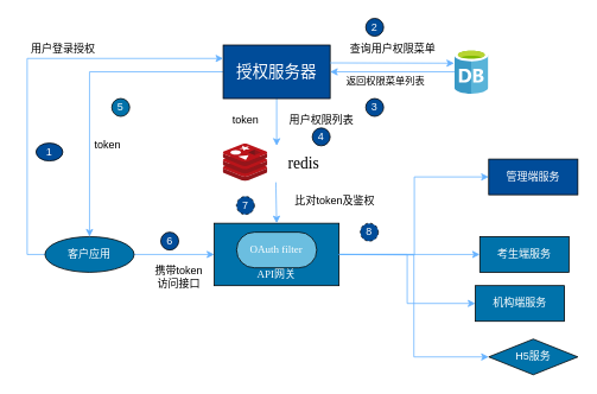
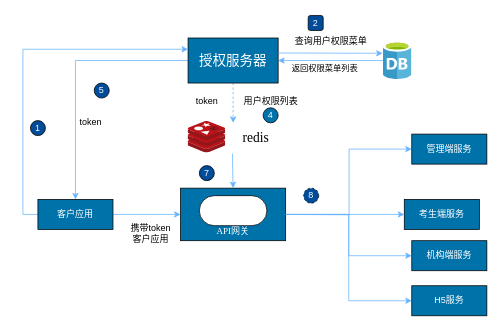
  <mxCell id="0" />
  <mxCell id="1" parent="0" />
  <mxCell id="2" value="" style="image;sketch=0;aspect=fixed;html=1;points=[];align=center;fontSize=12;image=img/lib/mscae/Cache_Redis_Product.svg;" vertex="1" parent="1"><mxGeometry x="250" y="161" width="50" height="42" as="geometry" /></mxCell>
- <mxCell id="3" value="" style="edgeStyle=orthogonalEdgeStyle;rounded=0;orthogonalLoop=1;jettySize=auto;html=1;strokeColor=#66B2FF;" edge="1" parent="1" source="5" target="10"><mxGeometry relative="1" as="geometry"><Array as="points"><mxPoint x="310" y="160" /><mxPoint x="310" y="160" /></Array></mxGeometry></mxCell>
+ <mxCell id="3" value="" style="edgeStyle=orthogonalEdgeStyle;rounded=0;orthogonalLoop=1;jettySize=auto;html=1;strokeColor=#66B2FF;dashed=1;" edge="1" parent="1" source="5" target="10"><mxGeometry relative="1" as="geometry"><Array as="points"><mxPoint x="310" y="160" /><mxPoint x="310" y="160" /></Array></mxGeometry></mxCell>
  <mxCell id="4" style="edgeStyle=orthogonalEdgeStyle;rounded=0;orthogonalLoop=1;jettySize=auto;html=1;exitX=0;exitY=0.5;exitDx=0;exitDy=0;strokeColor=#66B2FF;" edge="1" parent="1" source="5" target="19"><mxGeometry relative="1" as="geometry" /></mxCell>
- <mxCell id="5" value="&lt;font style=&quot;font-size: 18px;&quot; color=&quot;#ffffff&quot;&gt;授权服务器&lt;/font&gt;" style="rounded=0;whiteSpace=wrap;html=1;fillColor=#004c99;" vertex="1" parent="1"><mxGeometry x="250" y="50" width="120" height="60" as="geometry" /></mxCell>
+ <mxCell id="5" value="&lt;font style=&quot;font-size: 18px;&quot; color=&quot;#ffffff&quot;&gt;授权服务器&lt;/font&gt;" style="rounded=0;whiteSpace=wrap;html=1;fillColor=#0072aa;" vertex="1" parent="1"><mxGeometry x="250" y="50" width="120" height="60" as="geometry" /></mxCell>
  <mxCell id="6" value="" style="edgeStyle=orthogonalEdgeStyle;rounded=0;orthogonalLoop=1;jettySize=auto;html=1;strokeColor=#66B2FF;" edge="1" parent="1" source="8" target="5"><mxGeometry relative="1" as="geometry" /></mxCell>
  <mxCell id="7" value="返回权限菜单列表" style="edgeLabel;html=1;align=center;verticalAlign=middle;resizable=0;points=[];" vertex="1" connectable="0" parent="6"><mxGeometry x="0.349" y="3" relative="1" as="geometry"><mxPoint x="15" y="7" as="offset" /></mxGeometry></mxCell>
  <mxCell id="8" value="" style="image;sketch=0;aspect=fixed;html=1;points=[];align=center;fontSize=12;image=img/lib/mscae/Database_General.svg;" vertex="1" parent="1"><mxGeometry x="510" y="55" width="38" height="50" as="geometry" /></mxCell>
  <mxCell id="9" value="" style="endArrow=classic;html=1;rounded=0;strokeColor=#66B2FF;entryX=-0.022;entryY=0.307;entryDx=0;entryDy=0;entryPerimeter=0;" edge="1" parent="1" target="8"><mxGeometry width="50" height="50" relative="1" as="geometry"><mxPoint x="370" y="70" as="sourcePoint" /><mxPoint x="460" y="70" as="targetPoint" /></mxGeometry></mxCell>
  <mxCell id="10" value="&lt;font style=&quot;font-size: 18px;&quot; face=&quot;Georgia&quot;&gt;redis&lt;/font&gt;" style="text;html=1;align=center;verticalAlign=middle;resizable=0;points=[];autosize=1;strokeColor=none;fillColor=none;" vertex="1" parent="1"><mxGeometry x="310" y="163" width="60" height="40" as="geometry" /></mxCell>
  <mxCell id="11" style="edgeStyle=orthogonalEdgeStyle;rounded=0;orthogonalLoop=1;jettySize=auto;html=1;entryX=0;entryY=0.5;entryDx=0;entryDy=0;strokeColor=#66B2FF;" edge="1" parent="1" target="28"><mxGeometry relative="1" as="geometry"><mxPoint x="380" y="285" as="sourcePoint" /></mxGeometry></mxCell>
  <mxCell id="12" value="&lt;font face=&quot;Georgia&quot; color=&quot;#ffffff&quot;&gt;&lt;br&gt;&lt;br&gt;&lt;br&gt;API网关&lt;/font&gt;" style="rounded=0;whiteSpace=wrap;html=1;fillColor=#0072aa;" vertex="1" parent="1"><mxGeometry x="240" y="250" width="140" height="70" as="geometry" /></mxCell>
- <mxCell id="13" value="&lt;font face=&quot;Georgia&quot; color=&quot;#ffffff&quot;&gt;OAuth filter&lt;/font&gt;" style="rounded=1;whiteSpace=wrap;html=1;arcSize=50;fillColor=#6bbee0;" vertex="1" parent="1"><mxGeometry x="265" y="260" width="90" height="40" as="geometry" /></mxCell>
- <mxCell id="14" value="&lt;font color=&quot;#ffffff&quot;&gt;3&lt;/font&gt;" style="ellipse;whiteSpace=wrap;html=1;aspect=fixed;fillColor=#004C99;" vertex="1" parent="1"><mxGeometry x="410" y="110" width="20" height="20" as="geometry" /></mxCell>
- <mxCell id="15" value="&lt;font color=&quot;#ffffff&quot;&gt;2&lt;/font&gt;" style="ellipse;whiteSpace=wrap;html=1;aspect=fixed;fillColor=#004C99;" vertex="1" parent="1"><mxGeometry x="410" y="20" width="20" height="20" as="geometry" /></mxCell>
- <mxCell id="16" value="&lt;font color=&quot;#ffffff&quot;&gt;1&lt;/font&gt;" style="ellipse;whiteSpace=wrap;html=1;aspect=fixed;fillColor=#004C99;" vertex="1" parent="1"><mxGeometry x="40" y="160" width="30" height="20" as="geometry" /></mxCell>
+ <mxCell id="13" value="&lt;font face=&quot;Georgia&quot; color=&quot;#ffffff&quot;&gt;OAuth filter&lt;/font&gt;" style="rounded=1;whiteSpace=wrap;html=1;arcSize=50;fillColor=#ffffff;" vertex="1" parent="1"><mxGeometry x="265" y="260" width="90" height="40" as="geometry" /></mxCell>
+ <mxCell id="15" value="&lt;font color=&quot;#ffffff&quot;&gt;2&lt;/font&gt;" style="whiteSpace=wrap;html=1;aspect=fixed;fillColor=#004C99;rounded=1;" vertex="1" parent="1"><mxGeometry x="410" y="20" width="20" height="20" as="geometry" /></mxCell>
+ <mxCell id="16" value="&lt;font color=&quot;#ffffff&quot;&gt;1&lt;/font&gt;" style="ellipse;whiteSpace=wrap;html=1;aspect=fixed;fillColor=#004C99;" vertex="1" parent="1"><mxGeometry x="40" y="160" width="20" height="20" as="geometry" /></mxCell>
  <mxCell id="17" style="edgeStyle=orthogonalEdgeStyle;rounded=0;orthogonalLoop=1;jettySize=auto;html=1;entryX=0;entryY=0.5;entryDx=0;entryDy=0;strokeColor=#66B2FF;" edge="1" parent="1" source="19" target="12"><mxGeometry relative="1" as="geometry" /></mxCell>
  <mxCell id="18" style="edgeStyle=orthogonalEdgeStyle;rounded=0;orthogonalLoop=1;jettySize=auto;html=1;exitX=0;exitY=0.5;exitDx=0;exitDy=0;entryX=0;entryY=0.25;entryDx=0;entryDy=0;strokeColor=#66B2FF;" edge="1" parent="1" source="19" target="5"><mxGeometry relative="1" as="geometry" /></mxCell>
- <mxCell id="19" value="&lt;font color=&quot;#ffffff&quot;&gt;客户应用&lt;/font&gt;" style="ellipse;whiteSpace=wrap;html=1;fillColor=#0072aa;" vertex="1" parent="1"><mxGeometry x="50" y="265" width="100" height="40" as="geometry" /></mxCell>
+ <mxCell id="19" value="&lt;font color=&quot;#ffffff&quot;&gt;客户应用&lt;/font&gt;" style="rounded=0;whiteSpace=wrap;html=1;fillColor=#0072aa;" vertex="1" parent="1"><mxGeometry x="50" y="265" width="100" height="40" as="geometry" /></mxCell>
  <mxCell id="20" style="edgeStyle=orthogonalEdgeStyle;rounded=0;orthogonalLoop=1;jettySize=auto;html=1;entryX=0.5;entryY=0;entryDx=0;entryDy=0;exitX=-0.014;exitY=1.025;exitDx=0;exitDy=0;exitPerimeter=0;strokeColor=#66B2FF;" edge="1" parent="1" source="10" target="12"><mxGeometry relative="1" as="geometry"><mxPoint x="310" y="210" as="sourcePoint" /><mxPoint x="330" y="230" as="targetPoint" /><Array as="points"><mxPoint x="309" y="210" /></Array></mxGeometry></mxCell>
- <mxCell id="21" value="用户登录授权" style="text;html=1;align=center;verticalAlign=middle;resizable=0;points=[];autosize=1;strokeColor=none;fillColor=none;" vertex="1" parent="1"><mxGeometry x="20" y="40" width="100" height="30" as="geometry" /></mxCell>
  <mxCell id="22" value="查询用户权限菜单" style="text;html=1;align=center;verticalAlign=middle;resizable=0;points=[];autosize=1;strokeColor=none;fillColor=none;" vertex="1" parent="1"><mxGeometry x="380" y="40" width="120" height="30" as="geometry" /></mxCell>
  <mxCell id="23" value="用户权限列表" style="text;html=1;align=center;verticalAlign=middle;resizable=0;points=[];autosize=1;strokeColor=none;fillColor=none;" vertex="1" parent="1"><mxGeometry x="310" y="120" width="100" height="30" as="geometry" /></mxCell>
  <mxCell id="24" value="token" style="text;html=1;align=center;verticalAlign=middle;resizable=0;points=[];autosize=1;strokeColor=none;fillColor=none;" vertex="1" parent="1"><mxGeometry x="250" y="120" width="50" height="30" as="geometry" /></mxCell>
  <mxCell id="25" value="token" style="text;html=1;align=center;verticalAlign=middle;resizable=0;points=[];autosize=1;strokeColor=none;fillColor=none;" vertex="1" parent="1"><mxGeometry x="95" y="148" width="50" height="30" as="geometry" /></mxCell>
- <mxCell id="26" value="携带token&lt;br&gt;访问接口" style="text;html=1;align=center;verticalAlign=middle;resizable=0;points=[];autosize=1;strokeColor=none;fillColor=none;" vertex="1" parent="1"><mxGeometry x="160" y="290" width="80" height="40" as="geometry" /></mxCell>
- <mxCell id="27" value="比对token及鉴权" style="text;html=1;align=center;verticalAlign=middle;resizable=0;points=[];autosize=1;strokeColor=none;fillColor=none;" vertex="1" parent="1"><mxGeometry x="320" y="210" width="110" height="30" as="geometry" /></mxCell>
- <mxCell id="28" value="&lt;font color=&quot;#ffffff&quot;&gt;管理端服务&lt;/font&gt;" style="rounded=0;whiteSpace=wrap;html=1;fillColor=#004c99;" vertex="1" parent="1"><mxGeometry x="548" y="178" width="100" height="40" as="geometry" /></mxCell>
+ <mxCell id="26" value="携带token&lt;br&gt;客户应用" style="text;html=1;align=center;verticalAlign=middle;resizable=0;points=[];autosize=1;strokeColor=none;fillColor=none;" vertex="1" parent="1"><mxGeometry x="160" y="290" width="80" height="40" as="geometry" /></mxCell>
+ <mxCell id="28" value="&lt;font color=&quot;#ffffff&quot;&gt;管理端服务&lt;/font&gt;" style="rounded=0;whiteSpace=wrap;html=1;fillColor=#0072aa;" vertex="1" parent="1"><mxGeometry x="548" y="178" width="100" height="40" as="geometry" /></mxCell>
  <mxCell id="29" value="&lt;font color=&quot;#ffffff&quot;&gt;考生端服务&lt;/font&gt;" style="rounded=0;whiteSpace=wrap;html=1;fillColor=#0072aa;" vertex="1" parent="1"><mxGeometry x="538" y="265" width="100" height="40" as="geometry" /></mxCell>
- <mxCell id="30" value="&lt;font color=&quot;#ffffff&quot;&gt;机构端服务&lt;/font&gt;" style="rounded=0;whiteSpace=wrap;html=1;fillColor=#0072aa;" vertex="1" parent="1"><mxGeometry x="533" y="320" width="100" height="40" as="geometry" /></mxCell>
- <mxCell id="31" value="&lt;font color=&quot;#ffffff&quot;&gt;H5服务&lt;/font&gt;" style="rhombus;whiteSpace=wrap;html=1;fillColor=#0072aa;" vertex="1" parent="1"><mxGeometry x="548" y="380" width="100" height="40" as="geometry" /></mxCell>
+ <mxCell id="30" value="&lt;font color=&quot;#ffffff&quot;&gt;机构端服务&lt;/font&gt;" style="rounded=0;whiteSpace=wrap;html=1;fillColor=#0072aa;" vertex="1" parent="1"><mxGeometry x="548" y="320" width="100" height="40" as="geometry" /></mxCell>
+ <mxCell id="31" value="&lt;font color=&quot;#ffffff&quot;&gt;H5服务&lt;/font&gt;" style="rounded=0;whiteSpace=wrap;html=1;fillColor=#0072aa;" vertex="1" parent="1"><mxGeometry x="548" y="380" width="100" height="40" as="geometry" /></mxCell>
  <mxCell id="32" style="edgeStyle=orthogonalEdgeStyle;rounded=0;orthogonalLoop=1;jettySize=auto;html=1;entryX=0;entryY=0.5;entryDx=0;entryDy=0;exitX=1;exitY=0.5;exitDx=0;exitDy=0;strokeColor=#66B2FF;" edge="1" parent="1" source="12" target="29"><mxGeometry relative="1" as="geometry"><mxPoint x="390" y="295" as="sourcePoint" /><mxPoint x="558" y="208" as="targetPoint" /></mxGeometry></mxCell>
  <mxCell id="33" style="edgeStyle=orthogonalEdgeStyle;rounded=0;orthogonalLoop=1;jettySize=auto;html=1;entryX=0;entryY=0.5;entryDx=0;entryDy=0;exitX=1;exitY=0.5;exitDx=0;exitDy=0;strokeColor=#66B2FF;" edge="1" parent="1" source="12" target="30"><mxGeometry relative="1" as="geometry"><mxPoint x="390" y="295" as="sourcePoint" /><mxPoint x="558" y="280" as="targetPoint" /></mxGeometry></mxCell>
  <mxCell id="34" style="edgeStyle=orthogonalEdgeStyle;rounded=0;orthogonalLoop=1;jettySize=auto;html=1;entryX=0;entryY=0.5;entryDx=0;entryDy=0;exitX=1;exitY=0.5;exitDx=0;exitDy=0;strokeColor=#66B2FF;" edge="1" parent="1" source="12" target="31"><mxGeometry relative="1" as="geometry"><mxPoint x="390" y="295" as="sourcePoint" /><mxPoint x="558" y="350" as="targetPoint" /></mxGeometry></mxCell>
- <mxCell id="35" value="&lt;font color=&quot;#ffffff&quot;&gt;5&lt;/font&gt;" style="ellipse;whiteSpace=wrap;html=1;aspect=fixed;fillColor=#0072aa;" vertex="1" parent="1"><mxGeometry x="125" y="110" width="20" height="20" as="geometry" /></mxCell>
- <mxCell id="36" value="&lt;font color=&quot;#ffffff&quot;&gt;4&lt;/font&gt;" style="ellipse;whiteSpace=wrap;html=1;aspect=fixed;fillColor=#004C99;" vertex="1" parent="1"><mxGeometry x="350" y="143" width="20" height="20" as="geometry" /></mxCell>
- <mxCell id="37" value="&lt;font color=&quot;#ffffff&quot;&gt;6&lt;/font&gt;" style="ellipse;whiteSpace=wrap;html=1;aspect=fixed;fillColor=#004C99;" vertex="1" parent="1"><mxGeometry x="180" y="260" width="20" height="20" as="geometry" /></mxCell>
- <mxCell id="38" value="&lt;font color=&quot;#ffffff&quot;&gt;7&lt;/font&gt;" style="ellipse;whiteSpace=wrap;html=1;aspect=fixed;fillColor=#004C99;dashed=1;" vertex="1" parent="1"><mxGeometry x="265" y="220" width="20" height="20" as="geometry" /></mxCell>
+ <mxCell id="35" value="&lt;font color=&quot;#ffffff&quot;&gt;5&lt;/font&gt;" style="ellipse;whiteSpace=wrap;html=1;aspect=fixed;fillColor=#004C99;" vertex="1" parent="1"><mxGeometry x="125" y="110" width="20" height="20" as="geometry" /></mxCell>
+ <mxCell id="36" value="&lt;font color=&quot;#ffffff&quot;&gt;4&lt;/font&gt;" style="ellipse;whiteSpace=wrap;html=1;aspect=fixed;fillColor=#0072aa;" vertex="1" parent="1"><mxGeometry x="350" y="143" width="20" height="20" as="geometry" /></mxCell>
+ <mxCell id="38" value="&lt;font color=&quot;#ffffff&quot;&gt;7&lt;/font&gt;" style="ellipse;whiteSpace=wrap;html=1;aspect=fixed;fillColor=#004C99;" vertex="1" parent="1"><mxGeometry x="265" y="220" width="20" height="20" as="geometry" /></mxCell>
  <mxCell id="39" value="&lt;font color=&quot;#ffffff&quot;&gt;8&lt;/font&gt;" style="ellipse;whiteSpace=wrap;html=1;aspect=fixed;fillColor=#004C99;dashed=1;" vertex="1" parent="1"><mxGeometry x="404" y="250" width="20" height="20" as="geometry" /></mxCell>
